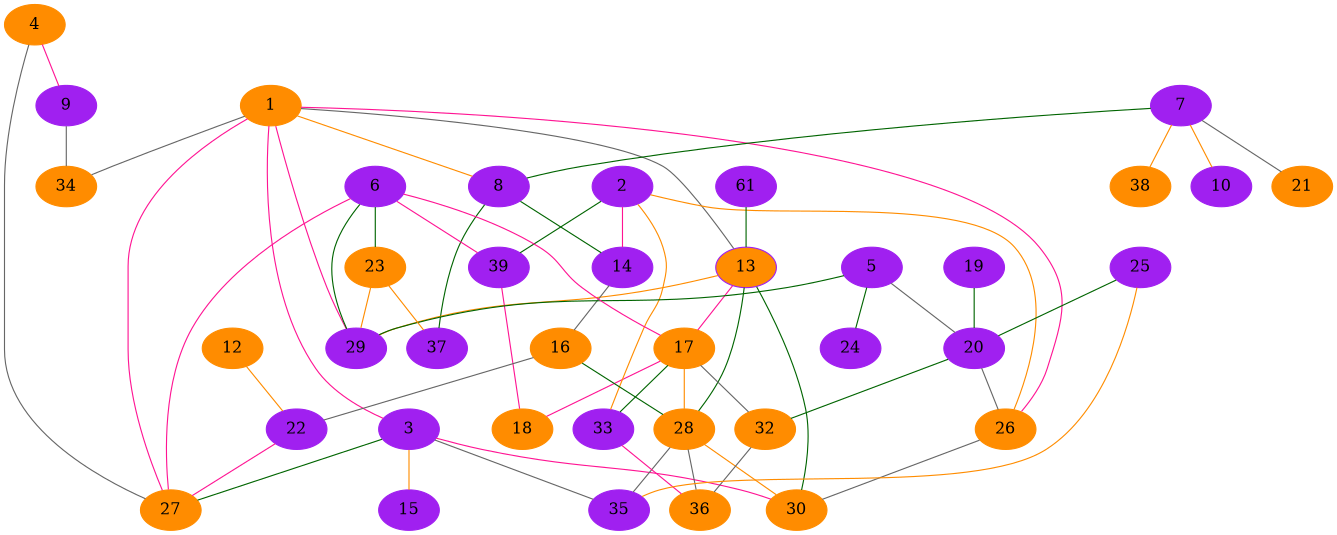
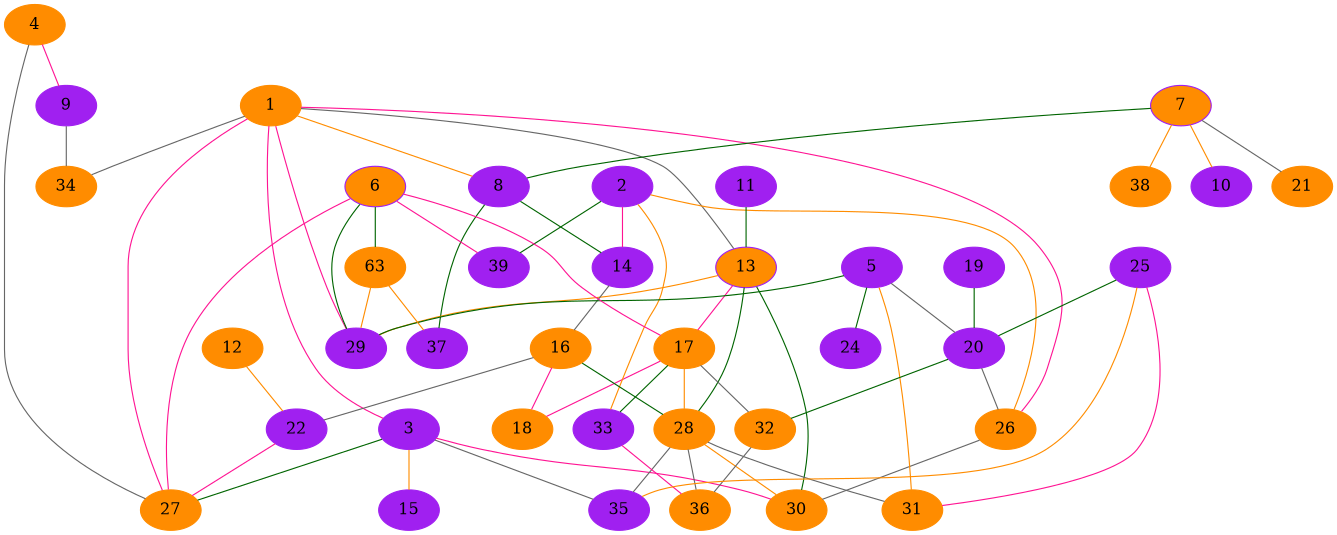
  graph {
    node [color=purple style=filled]
    edge [color=darkgreen weight=1.0]
    1 [color=darkorange]
    3
    8
    13 [fillcolor=darkorange]
    27 [color=darkorange]
    29
    34 [color=darkorange]
    26 [color=darkorange]
    15
    30 [color=darkorange]
    35
    14
    37
    17 [color=darkorange]
    28 [color=darkorange]
    36 [color=darkorange]
    33
    2
    39
    16 [color=darkorange]
    4 [color=darkorange]
    9
    5
    20
    24
+   31 [color=darkorange]
    32 [color=darkorange]
-   6
-   23 [color=darkorange]
+   6 [fillcolor=darkorange]
+   23 [color=darkorange label=63]
    18 [color=darkorange]
-   7
+   7 [fillcolor=darkorange]
    10
    21 [color=darkorange]
    38 [color=darkorange]
-   11 [label=61]
+   11
    12 [color=darkorange]
    22
    19
    25
    1 -- 3 [color=deeppink]
    1 -- 8 [color=darkorange]
    1 -- 13 [color=gray40]
    1 -- 27 [color=deeppink]
    1 -- 29 [color=deeppink]
    1 -- 34 [color=gray40]
    1 -- 26 [color=deeppink]
    3 -- 27
    3 -- 15 [color=darkorange]
    3 -- 30 [color=deeppink]
    3 -- 35 [color=gray40]
    8 -- 14
    8 -- 37
    13 -- 29 [color=darkorange weight=2.0]
    13 -- 30
    13 -- 17 [color=deeppink]
    13 -- 28
    26 -- 30 [color=gray40]
    14 -- 16 [color=gray40]
    17 -- 28 [color=darkorange]
    17 -- 33
    17 -- 32 [color=gray40]
    17 -- 18 [color=deeppink]
    28 -- 30 [color=darkorange]
    28 -- 35 [color=gray40]
    28 -- 36 [color=gray40]
+   28 -- 31 [color=gray40]
    33 -- 36 [color=deeppink]
    2 -- 26 [color=darkorange]
    2 -- 14 [color=deeppink]
    2 -- 33 [color=darkorange]
    2 -- 39
    16 -- 28
-   39 -- 18 [color=deeppink]
+   16 -- 18 [color=deeppink]
    16 -- 22 [color=gray40 weight=2.0]
    4 -- 27 [color=gray40]
    4 -- 9 [color=deeppink]
    9 -- 34 [color=gray40]
    5 -- 29
    5 -- 20 [color=gray40]
    5 -- 24
+   5 -- 31 [color=darkorange]
    20 -- 26 [color=gray40]
    20 -- 32
    32 -- 36 [color=gray40]
    6 -- 27 [color=deeppink]
    6 -- 29
    6 -- 17 [color=deeppink]
    6 -- 39 [color=deeppink]
    6 -- 23
    23 -- 29 [color=darkorange]
    23 -- 37 [color=darkorange]
    7 -- 8
    7 -- 10 [color=darkorange]
    7 -- 21 [color=gray40]
    7 -- 38 [color=darkorange]
    11 -- 13
    12 -- 22 [color=darkorange]
    22 -- 27 [color=deeppink]
    19 -- 20
    25 -- 35 [color=darkorange]
    25 -- 20
+   25 -- 31 [color=deeppink]
  }
